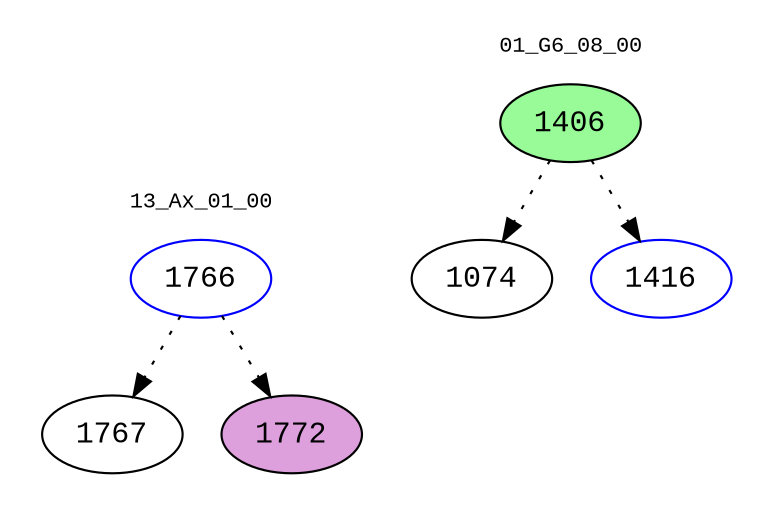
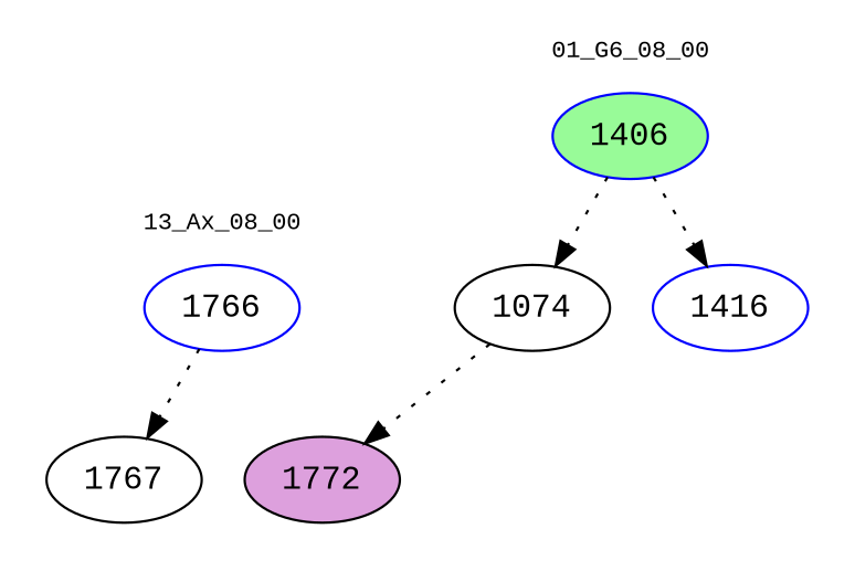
  digraph {
    fontname="Liberation Mono"
    node [color=blue fillcolor=white fontname="Liberation Mono" style=filled]
    edge [color=black fontname="Liberation Mono" style=dotted]
    n1 [label=1766]
    n2 [color=black fillcolor=plum label=1772]
    n3 [color=black label=1767]
-   n4 [color=black fillcolor=palegreen label=1406]
+   n4 [fillcolor=palegreen label=1406]
    n5 [color=black label=1074]
    n6 [label=1416]
    subgraph cluster_1 {
      color=white
      fontsize=10
-     label="13_Ax_01_00"
+     label="13_Ax_08_00"
      n1
      n2
      n3
    }
    subgraph cluster_2 {
      color=white
      fontsize=10
      label="01_G6_08_00"
      n4
      n5
      n6
    }
-   n1 -> n2
+   n5 -> n2
    n1 -> n3
    n4 -> n5
    n4 -> n6
  }
